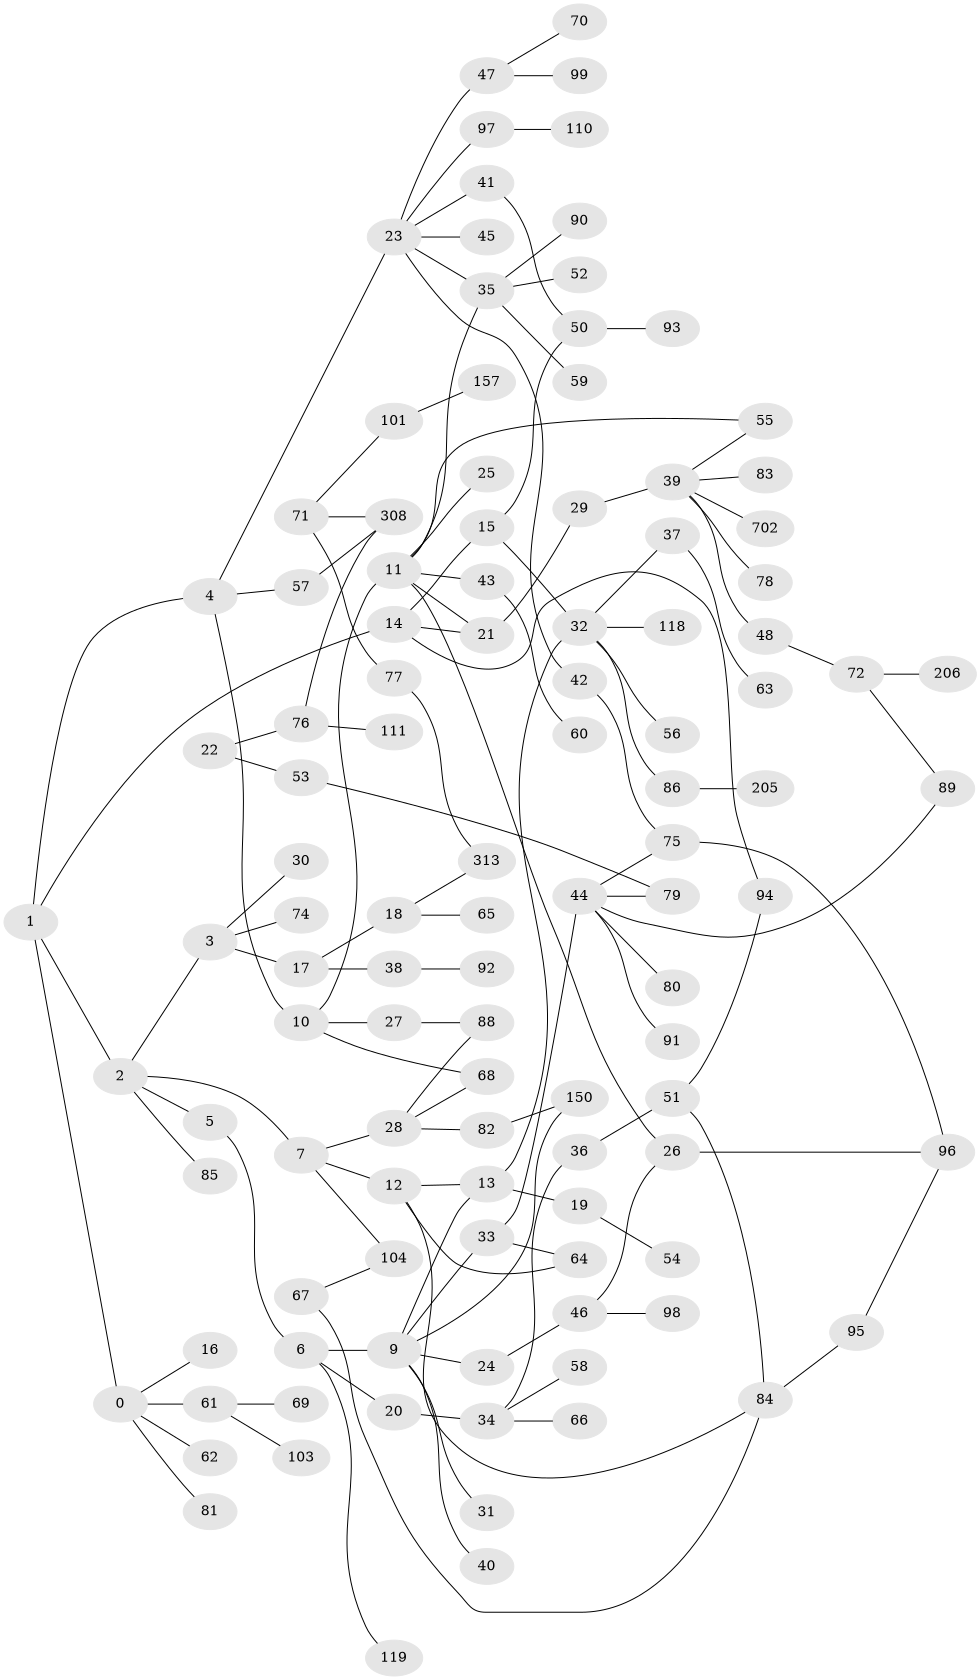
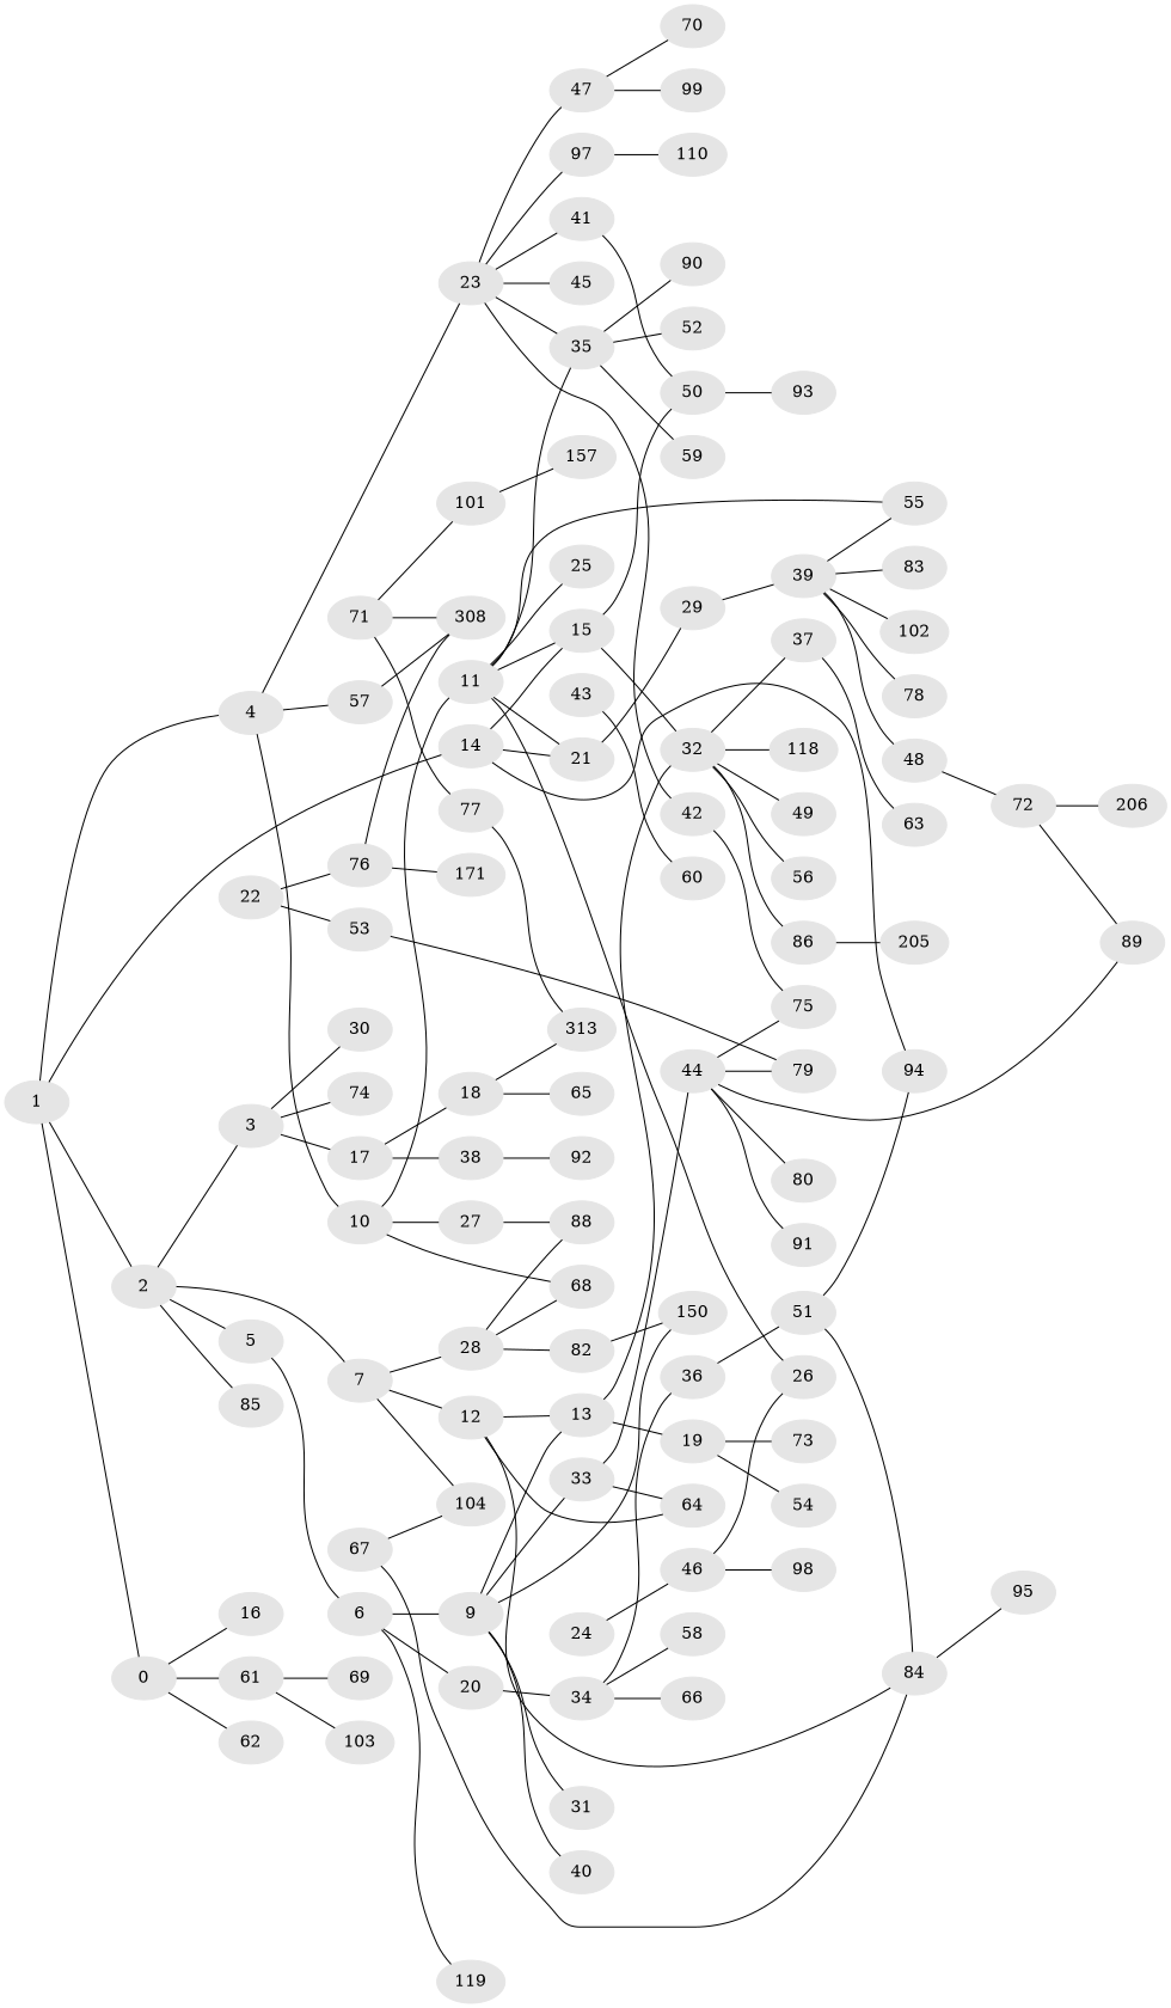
  graph {
    rankdir=LR
    node [color=gray90 style=filled]
    1
    2
    4
    n4 [label=0]
    14
    3
    5
    7
    85
    10
    23
    57
    16
    61
    62
-   81
    21
    15
    94
    17
    30
    74
    6
    12
    28
    104
    18
    38
    11
    27
    68
    35
    41
    42
    45
    47
    97
    n38 [label=308]
    9
    20
    n41 [label=119]
    13
    24
    31
    33
    40
    n47 [label=150]
    34
    64
    84
    88
    82
    67
    69
    103
    19
    32
    22
    53
    76
    46
    44
    25
    26
    43
    55
    29
-   96
    52
    59
    90
    60
    95
    54
+   73
    37
+   49
    56
    86
    n80 [label=118]
    50
    93
    65
    n84 [label=313]
    92
    36
    58
    66
    39
    79
-   111
+   111 [label=171]
    75
    70
    99
    110
    98
    48
    78
    83
-   102 [label=702]
+   102
    63
    n102 [label=205]
    80
    89
    91
    51
    72
    n108 [label=206]
    71
    77
    101
    n112 [label=157]
    1 -- 2
    1 -- 4
    1 -- n4
    1 -- 14
    2 -- 3
    2 -- 5
    2 -- 7
    2 -- 85
    4 -- 10
    4 -- 23
    4 -- 57
    n4 -- 16
    n4 -- 61
    n4 -- 62
-   n4 -- 81
    14 -- 21
    14 -- 15
    14 -- 94
    3 -- 17
    3 -- 30
    3 -- 74
    5 -- 6
    7 -- 12
    7 -- 28
    7 -- 104
    10 -- 11
    10 -- 27
    10 -- 68
    23 -- 35
    23 -- 41
    23 -- 42
    23 -- 45
    23 -- 47
    23 -- 97
    57 -- n38
    61 -- 69
    61 -- 103
    21 -- 29
    15 -- 32
    15 -- 50
    17 -- 18
    17 -- 38
    6 -- 9
    6 -- 20
    6 -- n41
    12 -- 13
    12 -- 64
    12 -- 84
    28 -- 68
    28 -- 88
    28 -- 82
    18 -- 65
    18 -- n84
    38 -- 92
    11 -- 21
    11 -- 35
    11 -- 25
    11 -- 26
-   11 -- 43
+   11 -- 15
    11 -- 55
    27 -- 88
    35 -- 52
    35 -- 59
    35 -- 90
    41 -- 50
    42 -- 75
    47 -- 70
    47 -- 99
    97 -- 110
    9 -- 13
-   9 -- 24
    9 -- 31
    9 -- 33
    9 -- 40
    9 -- n47
    20 -- 34
    13 -- 19
    13 -- 32
    24 -- 46
    33 -- 64
    33 -- 44
    34 -- 36
    34 -- 58
    34 -- 66
    84 -- 95
    82 -- n47
    67 -- 104
    67 -- 84
    19 -- 54
+   19 -- 73
    32 -- 37
+   32 -- 49
    32 -- 56
    32 -- 86
    32 -- n80
    22 -- 53
    22 -- 76
    53 -- 79
    76 -- n38
    76 -- 111
    46 -- 26
    46 -- 98
    44 -- 79
    44 -- 75
    44 -- 80
    44 -- 89
    44 -- 91
-   26 -- 96
    43 -- 60
    29 -- 39
-   95 -- 96
    37 -- 63
    86 -- n102
    50 -- 93
    36 -- 51
    39 -- 55
    39 -- 48
    39 -- 78
    39 -- 83
    39 -- 102
-   75 -- 96
    48 -- 72
    51 -- 94
    51 -- 84
    72 -- 89
    72 -- n108
    71 -- n38
    71 -- 77
    71 -- 101
    77 -- n84
    101 -- n112
  }
